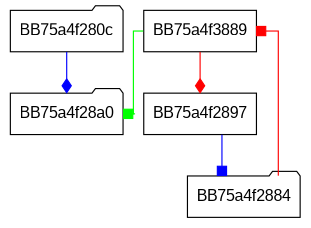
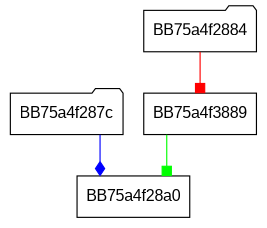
  digraph {
    fontname="Liberation Sans"
    splines=ortho
    node [fontname="Liberation Sans" shape=folder]
    edge [arrowhead=box color=blue fontname="Liberation Sans"]
-   BB75a4f287c [label=BB75a4f280c]
-   BB75a4f28a0
+   BB75a4f287c
+   BB75a4f28a0 [shape=box]
    n3 [label=BB75a4f3889 shape=box]
    BB75a4f2884
-   BB75a4f2897 [shape=box]
    BB75a4f287c -> BB75a4f28a0 [arrowhead=diamond]
    n3 -> BB75a4f28a0 [color=green]
-   n3 -> BB75a4f2897 [arrowhead=diamond color=red]
    BB75a4f2884 -> n3 [color=red]
-   BB75a4f2897 -> BB75a4f2884
  }
